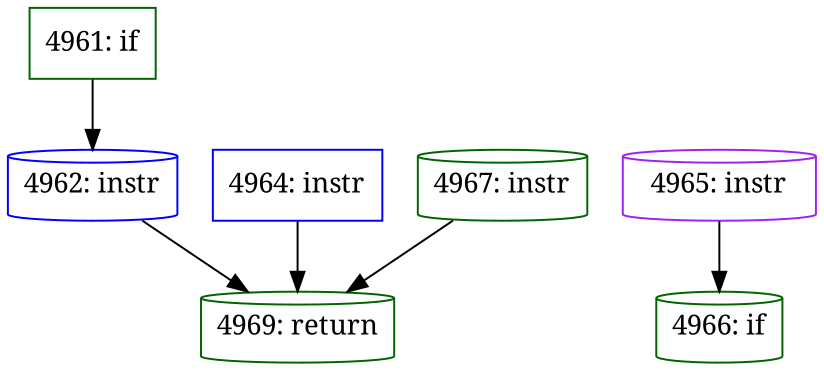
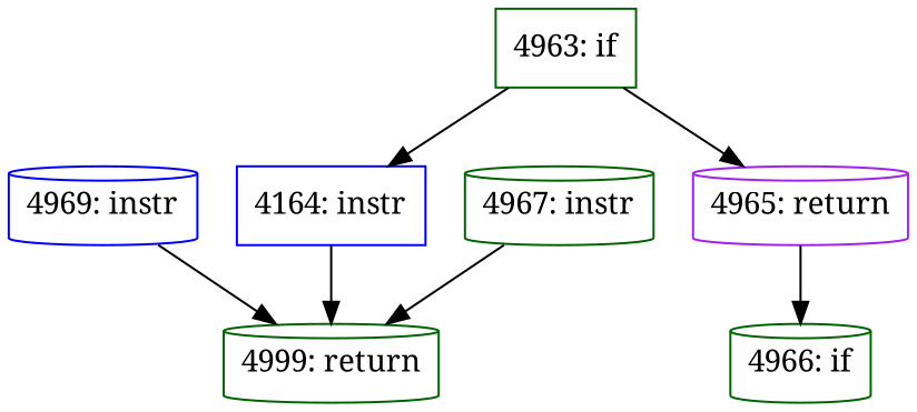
  digraph {
    fontname="Noto Serif"
    node [color=darkgreen fontname="Noto Serif" shape=cylinder]
    edge [fontname="Noto Serif"]
-   n1 [label="4961: if" shape=box]
-   n2 [color=blue label="4962: instr"]
-   n3 [label="4969: return"]
-   n5 [color=blue label="4964: instr" shape=box]
-   n6 [color=purple label="4965: instr"]
+   n2 [color=blue label="4969: instr"]
+   n3 [label="4999: return"]
+   n4 [label="4963: if" shape=box]
+   n5 [color=blue label="4164: instr" shape=box]
+   n6 [color=purple label="4965: return"]
    n7 [label="4966: if"]
    n8 [label="4967: instr"]
-   n1 -> n2
    n2 -> n3
+   n4 -> n5
+   n4 -> n6
    n5 -> n3
    n6 -> n7
    n8 -> n3
  }
